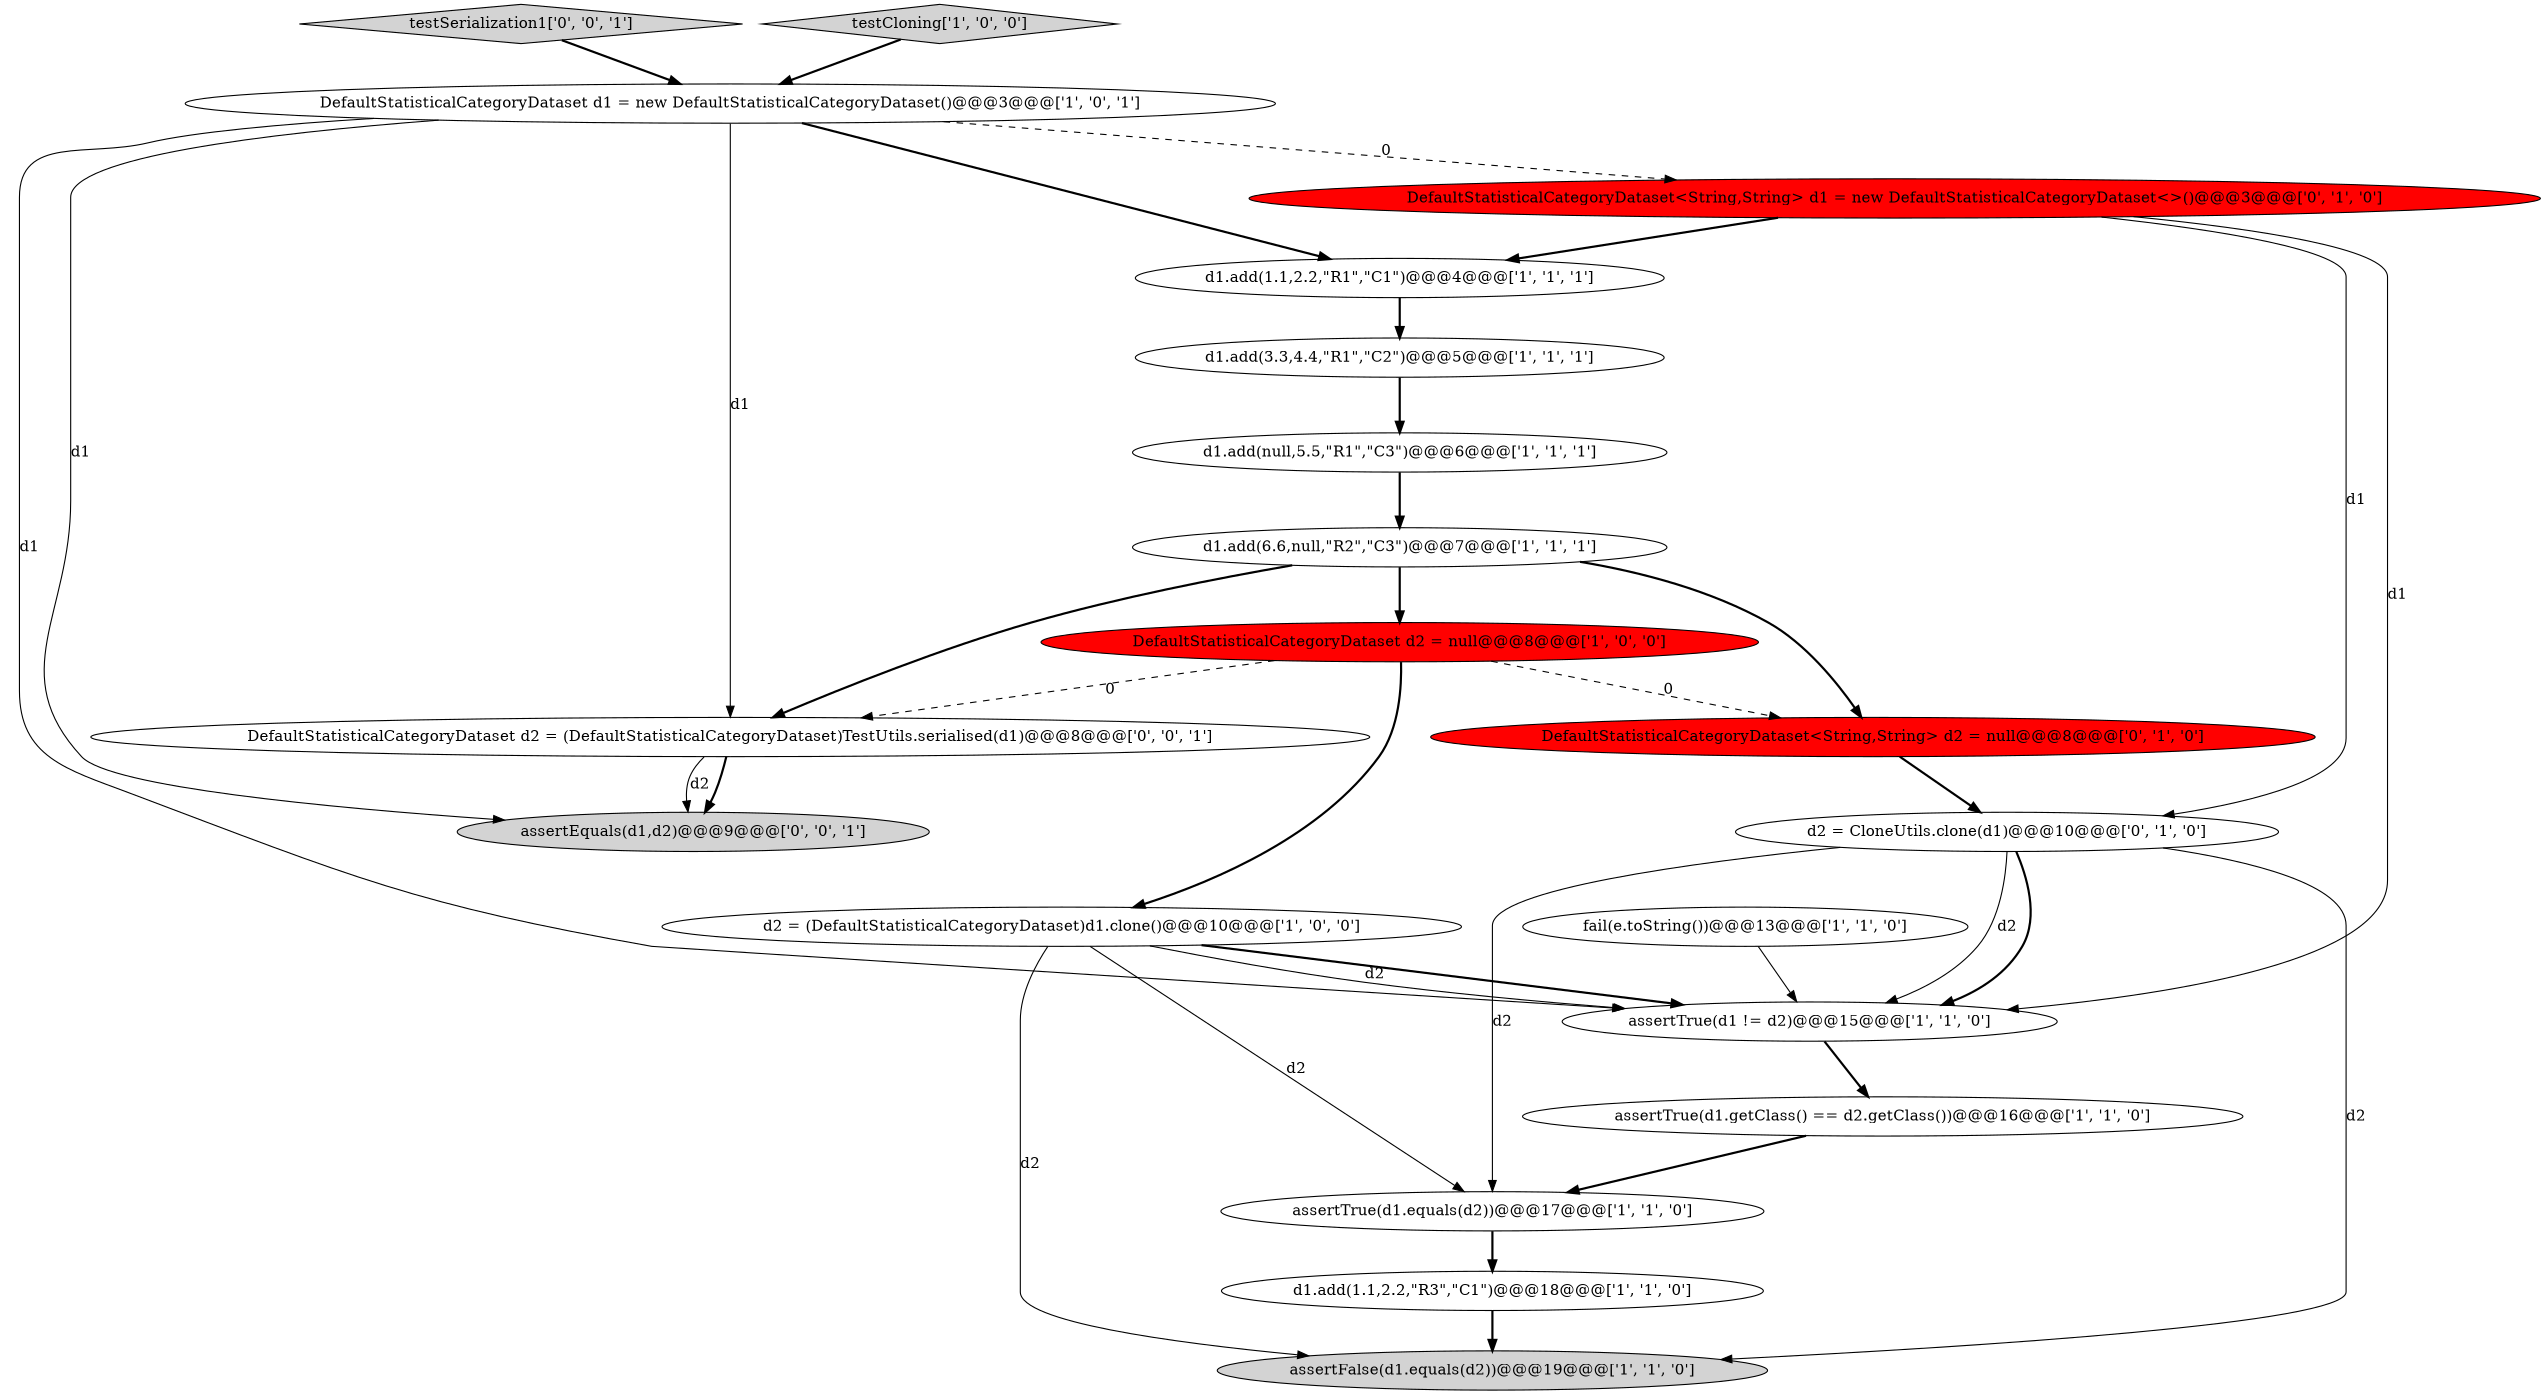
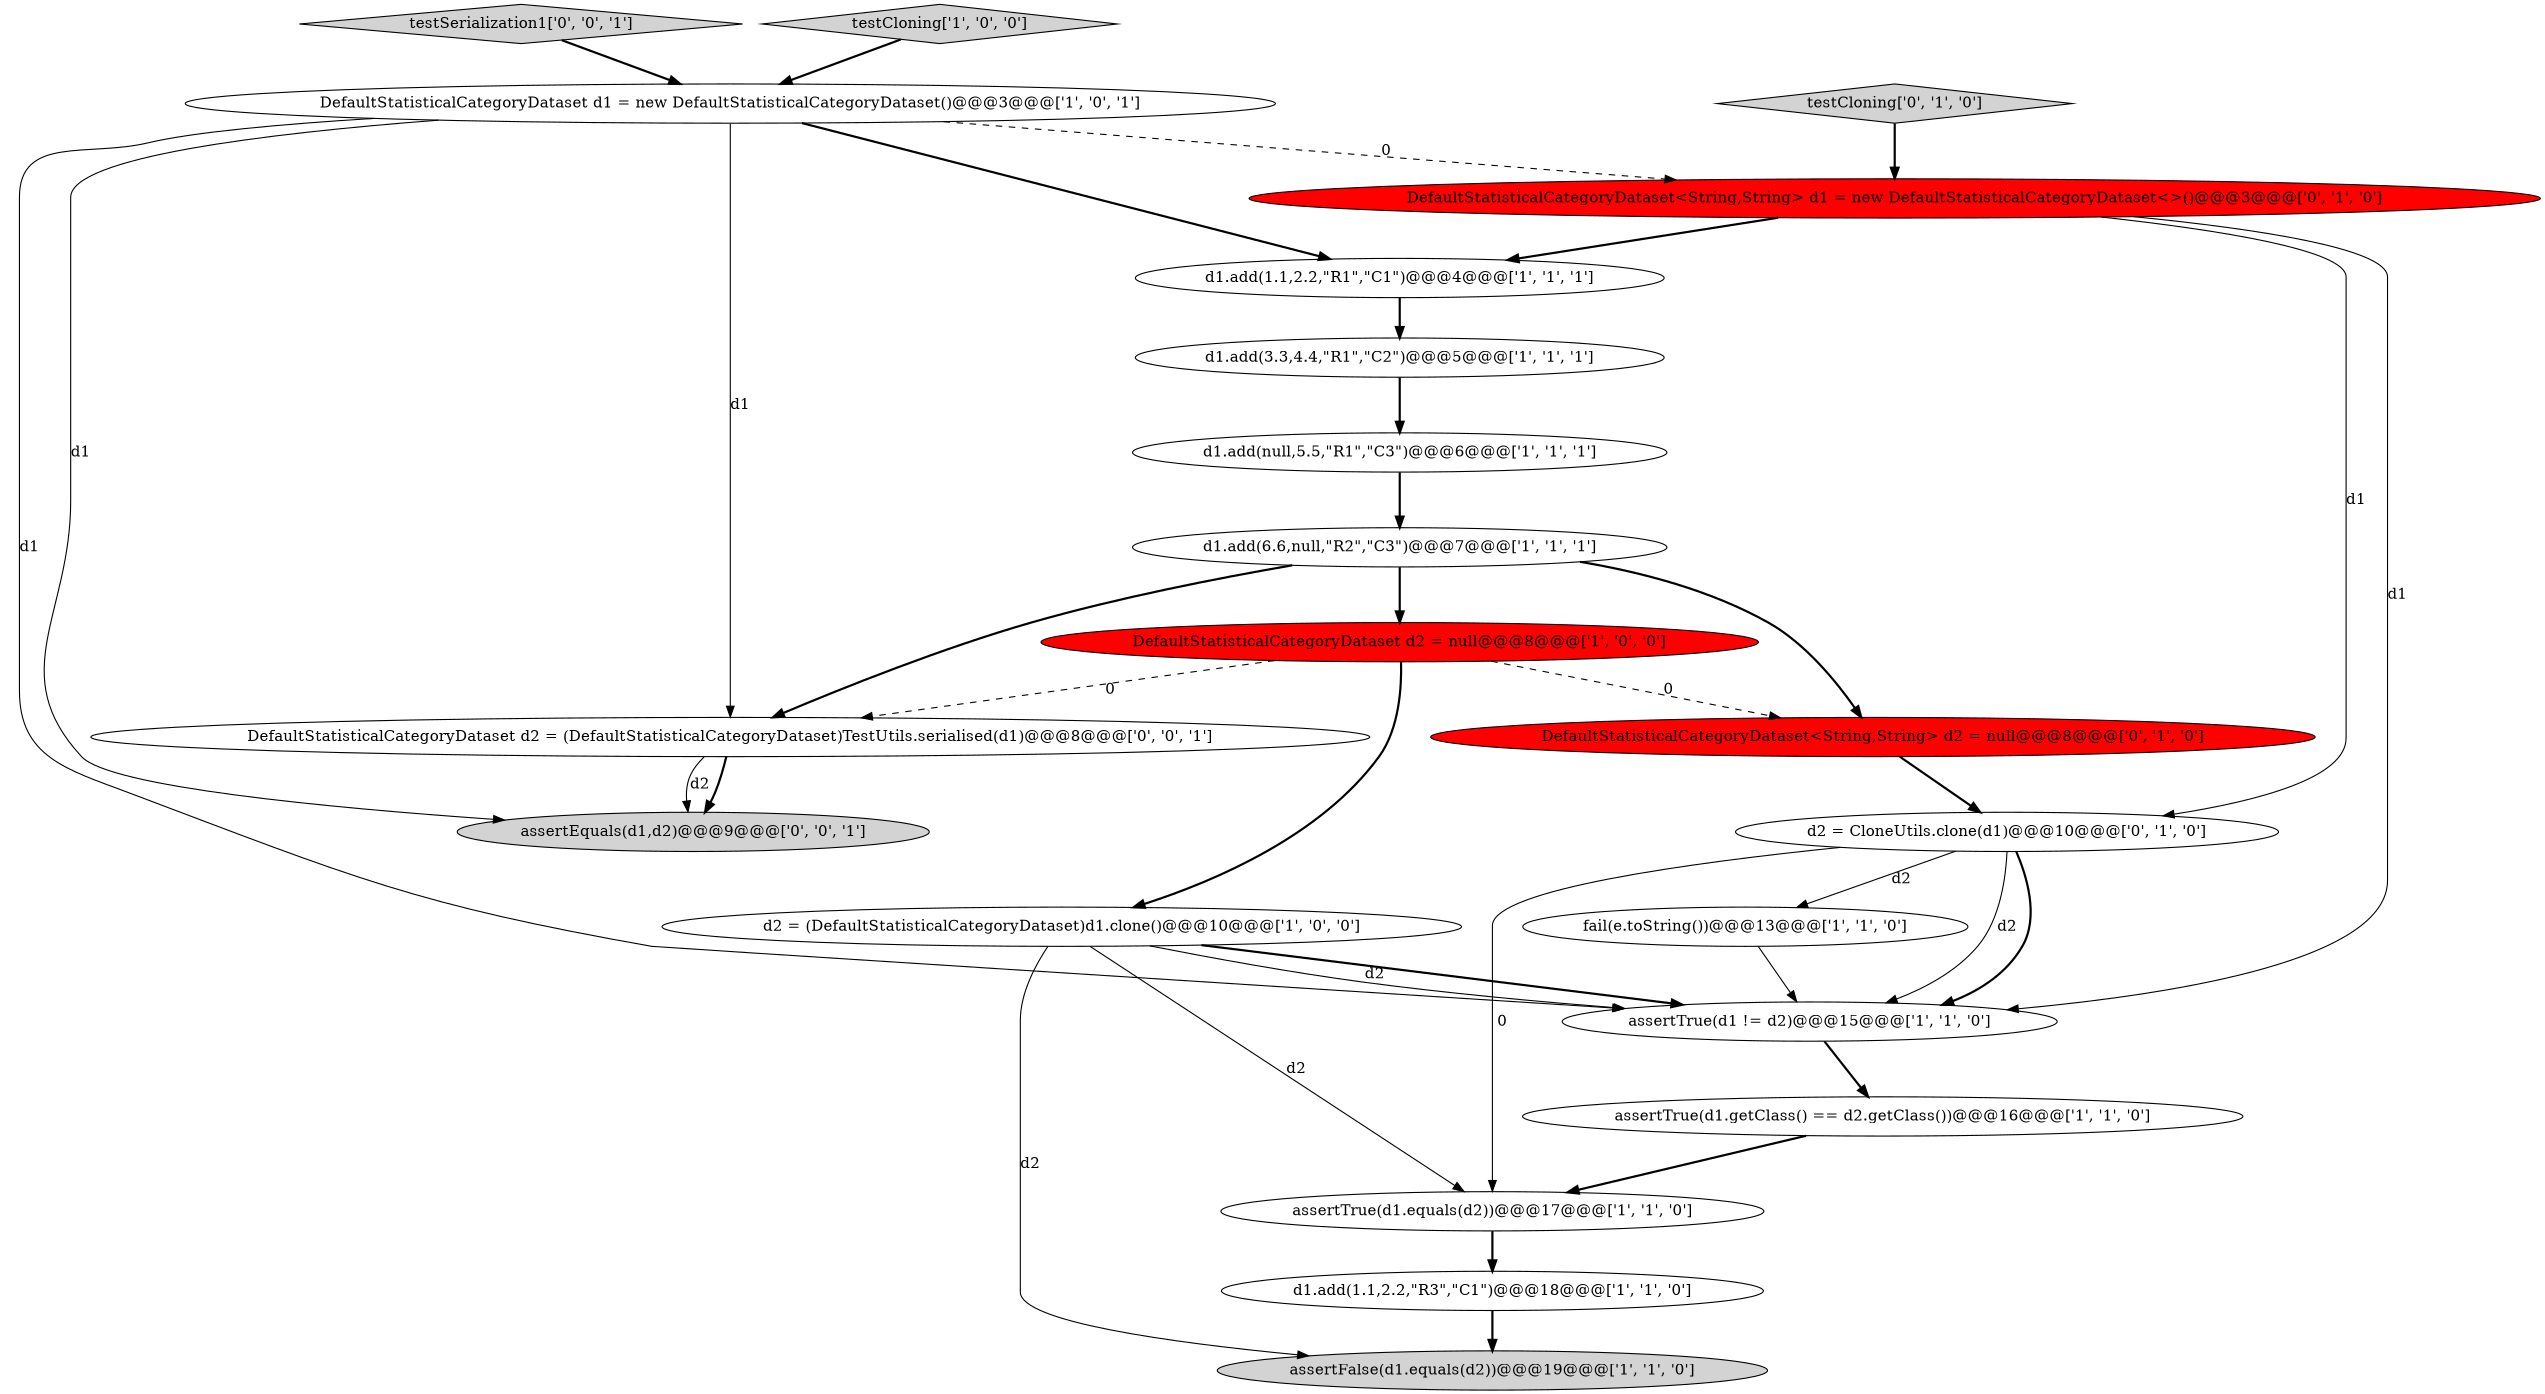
  digraph {
    node [fillcolor=white shape=ellipse style=filled]
    edge [style=bold]
+   n1 [fillcolor=lightgray label="testCloning['0', '1', '0']" shape=diamond]
    n2 [fillcolor=red label="DefaultStatisticalCategoryDataset<String,String> d1 = new DefaultStatisticalCategoryDataset<>()@@@3@@@['0', '1', '0']"]
    n3 [label="assertTrue(d1 != d2)@@@15@@@['1', '1', '0']"]
    n4 [label="d2 = CloneUtils.clone(d1)@@@10@@@['0', '1', '0']"]
    n5 [label="d1.add(1.1,2.2,\"R1\",\"C1\")@@@4@@@['1', '1', '1']"]
    n6 [label="DefaultStatisticalCategoryDataset d2 = (DefaultStatisticalCategoryDataset)TestUtils.serialised(d1)@@@8@@@['0', '0', '1']"]
    n7 [fillcolor=lightgray label="assertEquals(d1,d2)@@@9@@@['0', '0', '1']"]
    n8 [label="d1.add(3.3,4.4,\"R1\",\"C2\")@@@5@@@['1', '1', '1']"]
    n9 [label="d1.add(null,5.5,\"R1\",\"C3\")@@@6@@@['1', '1', '1']"]
    n10 [label="d1.add(6.6,null,\"R2\",\"C3\")@@@7@@@['1', '1', '1']"]
    n11 [label="assertTrue(d1.getClass() == d2.getClass())@@@16@@@['1', '1', '0']"]
    n12 [label="assertTrue(d1.equals(d2))@@@17@@@['1', '1', '0']"]
    n13 [fillcolor=lightgray label="assertFalse(d1.equals(d2))@@@19@@@['1', '1', '0']"]
    n14 [label="d1.add(1.1,2.2,\"R3\",\"C1\")@@@18@@@['1', '1', '0']"]
    n15 [fillcolor=red label="DefaultStatisticalCategoryDataset d2 = null@@@8@@@['1', '0', '0']"]
    n16 [fillcolor=red label="DefaultStatisticalCategoryDataset<String,String> d2 = null@@@8@@@['0', '1', '0']"]
    n17 [label="d2 = (DefaultStatisticalCategoryDataset)d1.clone()@@@10@@@['1', '0', '0']"]
    n18 [fillcolor=lightgray label="testSerialization1['0', '0', '1']" shape=diamond]
    n19 [label="DefaultStatisticalCategoryDataset d1 = new DefaultStatisticalCategoryDataset()@@@3@@@['1', '0', '1']"]
    n20 [label="fail(e.toString())@@@13@@@['1', '1', '0']"]
    n21 [fillcolor=lightgray label="testCloning['1', '0', '0']" shape=diamond]
+   n1 -> n2
    n2 -> n3 [label=d1 style=solid]
    n2 -> n4 [label=d1 style=solid]
    n2 -> n5
    n3 -> n11
    n4 -> n3 [label=d2 style=solid]
    n4 -> n3
-   n4 -> n12 [label=d2 style=solid]
-   n4 -> n13 [label=d2 style=solid]
+   n4 -> n12 [label=0 style=solid]
+   n4 -> n20 [label=d2 style=solid]
    n5 -> n8
    n6 -> n7
    n6 -> n7 [label=d2 style=solid]
    n8 -> n9
    n9 -> n10
    n10 -> n6
    n10 -> n15
    n10 -> n16
    n11 -> n12
    n12 -> n14
    n14 -> n13
    n15 -> n6 [label=0 style=dashed]
    n15 -> n16 [label=0 style=dashed]
    n15 -> n17
    n16 -> n4
    n17 -> n3
    n17 -> n3 [label=d2 style=solid]
    n17 -> n12 [label=d2 style=solid]
    n17 -> n13 [label=d2 style=solid]
    n18 -> n19
    n19 -> n2 [label=0 style=dashed]
    n19 -> n3 [label=d1 style=solid]
    n19 -> n5
    n19 -> n6 [label=d1 style=solid]
    n19 -> n7 [label=d1 style=solid]
    n20 -> n3 [style=solid]
    n21 -> n19
  }
